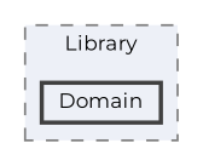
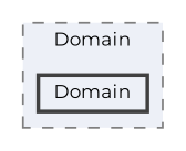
  digraph {
    compound=true
    rankdir=LR
    fontname=Montserrat
    n1 [color=grey25 fillcolor="#edf0f7" fontname=Montserrat fontsize=10 height=0.2 label=Domain shape=box style="filled,bold" width=0.4]
    subgraph cluster_1 {
      bgcolor="#edf0f7"
      fontsize=10
-     label=Library
+     label=Domain
      pencolor=grey50
      style="filled,dashed"
      n1
    }
  }
